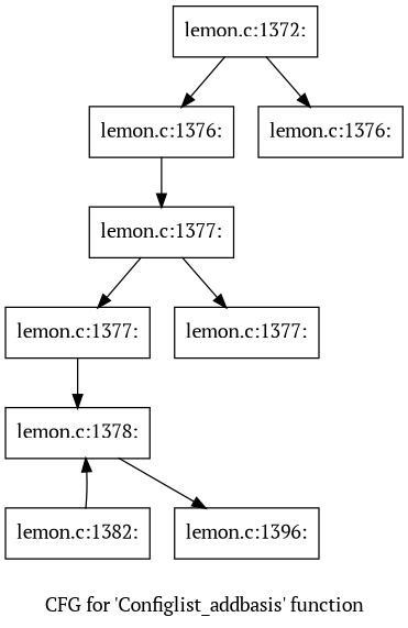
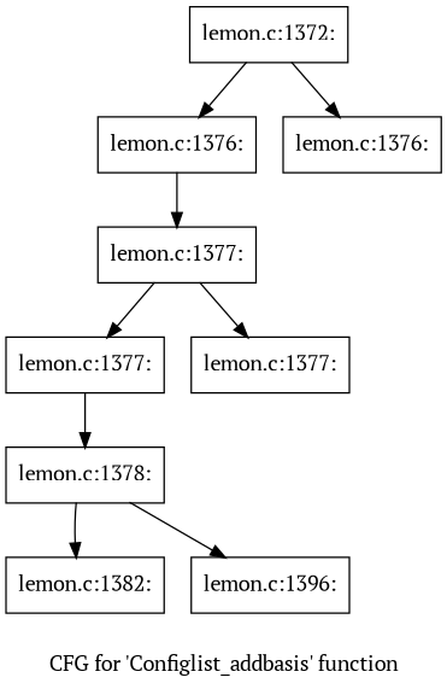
  digraph {
    fontname="PT Serif"
    label="CFG for 'Configlist_addbasis' function"
    node [fontname="PT Serif" shape=record]
    edge [fontname="PT Serif"]
    n1 [label="{lemon.c:1372:}"]
    n2 [label="{lemon.c:1376:}"]
    n3 [label="{lemon.c:1376:}"]
    n4 [label="{lemon.c:1377:}"]
    n5 [label="{lemon.c:1377:}"]
    n6 [label="{lemon.c:1377:}"]
    n7 [label="{lemon.c:1378:}"]
    n8 [label="{lemon.c:1382:}"]
    n9 [label="{lemon.c:1396:}"]
    n1 -> n2
    n1 -> n3
    n2 -> n4
    n4 -> n5
    n4 -> n6
    n5 -> n7
-   n8 -> n7
+   n7 -> n8
    n7 -> n9
  }
